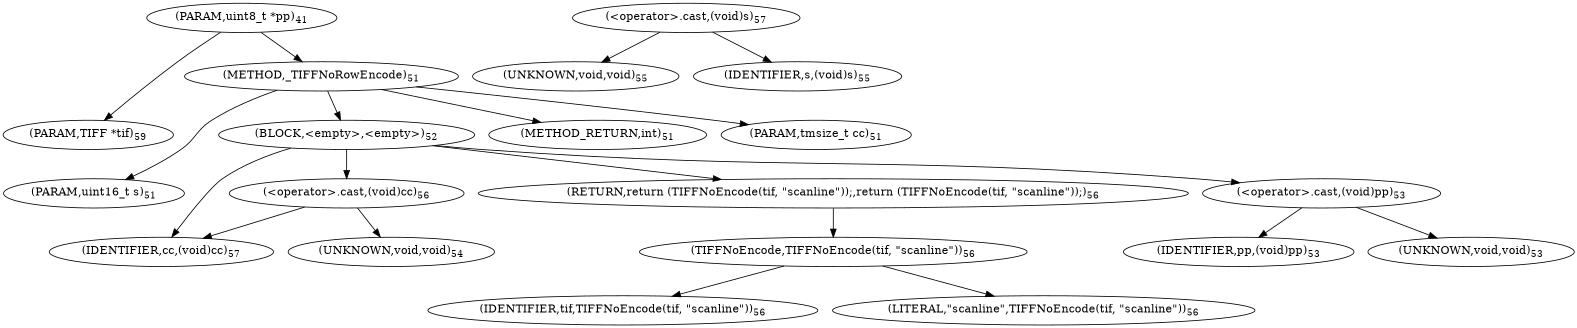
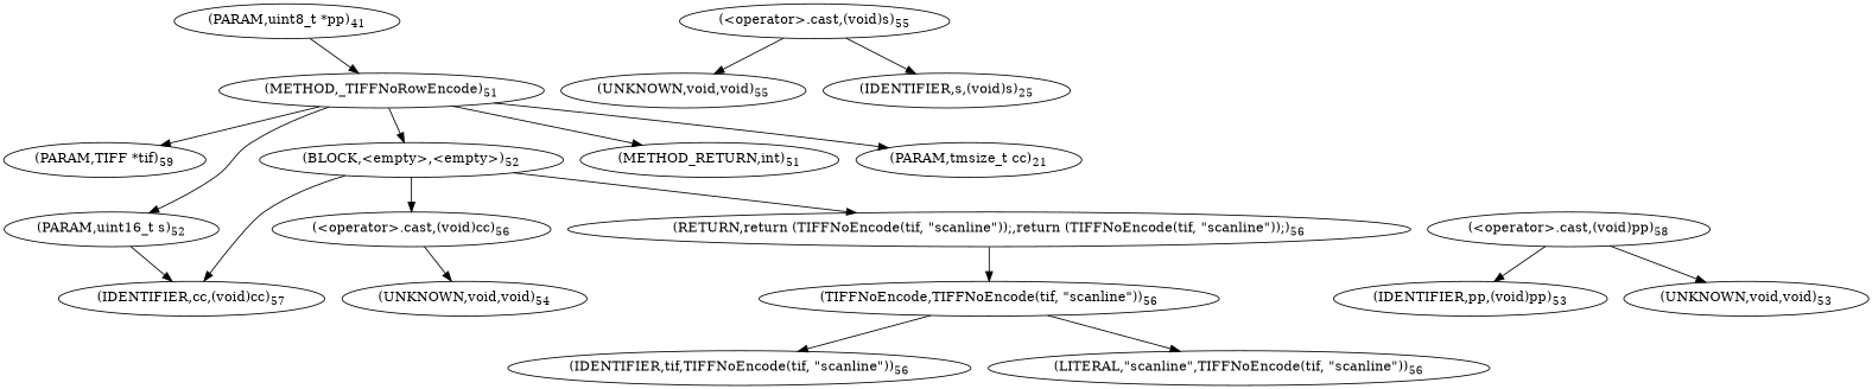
  digraph {
    n1 [label=<(METHOD,_TIFFNoRowEncode)<SUB>51</SUB>>]
    n2 [label=<(PARAM,TIFF *tif)<SUB>59</SUB>>]
-   n3 [label=<(PARAM,tmsize_t cc)<SUB>51</SUB>>]
-   n4 [label=<(PARAM,uint16_t s)<SUB>51</SUB>>]
+   n3 [label=<(PARAM,tmsize_t cc)<SUB>21</SUB>>]
+   n4 [label=<(PARAM,uint16_t s)<SUB>52</SUB>>]
    n5 [label=<(BLOCK,&lt;empty&gt;,&lt;empty&gt;)<SUB>52</SUB>>]
    n6 [label=<(METHOD_RETURN,int)<SUB>51</SUB>>]
    n7 [label=<(PARAM,uint8_t *pp)<SUB>41</SUB>>]
-   n8 [label=<(&lt;operator&gt;.cast,(void)pp)<SUB>53</SUB>>]
+   n8 [label=<(&lt;operator&gt;.cast,(void)pp)<SUB>58</SUB>>]
    n9 [label=<(&lt;operator&gt;.cast,(void)cc)<SUB>56</SUB>>]
    n10 [label=<(RETURN,return (TIFFNoEncode(tif, &quot;scanline&quot;));,return (TIFFNoEncode(tif, &quot;scanline&quot;));)<SUB>56</SUB>>]
    n11 [label=<(IDENTIFIER,cc,(void)cc)<SUB>57</SUB>>]
    n12 [label=<(UNKNOWN,void,void)<SUB>53</SUB>>]
    n13 [label=<(IDENTIFIER,pp,(void)pp)<SUB>53</SUB>>]
    n14 [label=<(UNKNOWN,void,void)<SUB>54</SUB>>]
-   n15 [label=<(&lt;operator&gt;.cast,(void)s)<SUB>57</SUB>>]
+   n15 [label=<(&lt;operator&gt;.cast,(void)s)<SUB>55</SUB>>]
    n16 [label=<(UNKNOWN,void,void)<SUB>55</SUB>>]
-   n17 [label=<(IDENTIFIER,s,(void)s)<SUB>55</SUB>>]
+   n17 [label=<(IDENTIFIER,s,(void)s)<SUB>25</SUB>>]
    n18 [label=<(TIFFNoEncode,TIFFNoEncode(tif, &quot;scanline&quot;))<SUB>56</SUB>>]
    n19 [label=<(IDENTIFIER,tif,TIFFNoEncode(tif, &quot;scanline&quot;))<SUB>56</SUB>>]
    n20 [label=<(LITERAL,&quot;scanline&quot;,TIFFNoEncode(tif, &quot;scanline&quot;))<SUB>56</SUB>>]
-   n7 -> n2
+   n1 -> n2
    n1 -> n3
    n1 -> n4
    n1 -> n5
    n1 -> n6
-   n5 -> n8
    n5 -> n9
    n5 -> n10
    n5 -> n11
    n7 -> n1
    n8 -> n12
    n8 -> n13
-   n9 -> n11
+   n4 -> n11
    n9 -> n14
    n10 -> n18
    n15 -> n16
    n15 -> n17
    n18 -> n19
    n18 -> n20
  }
